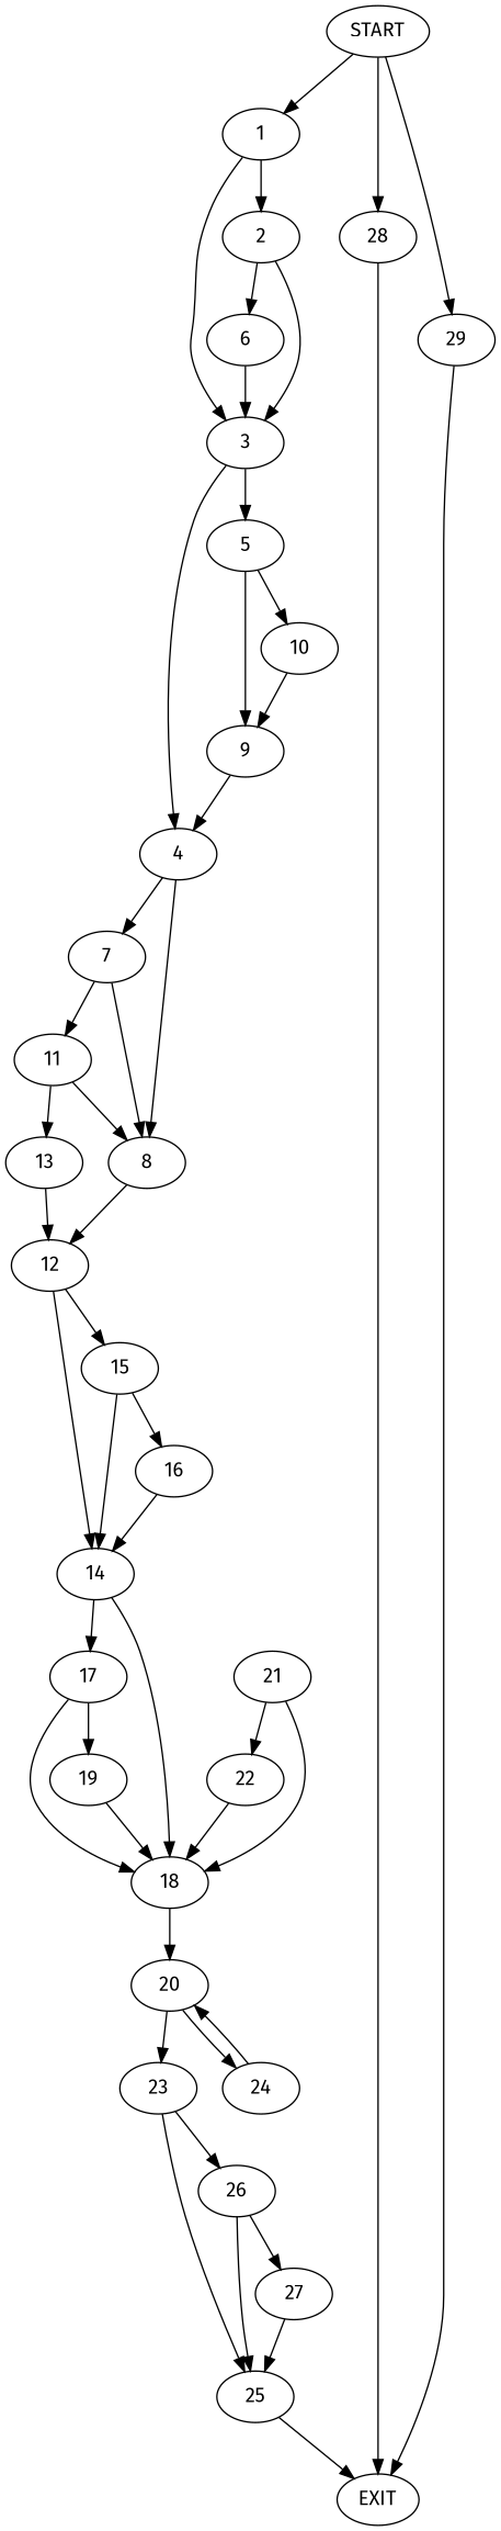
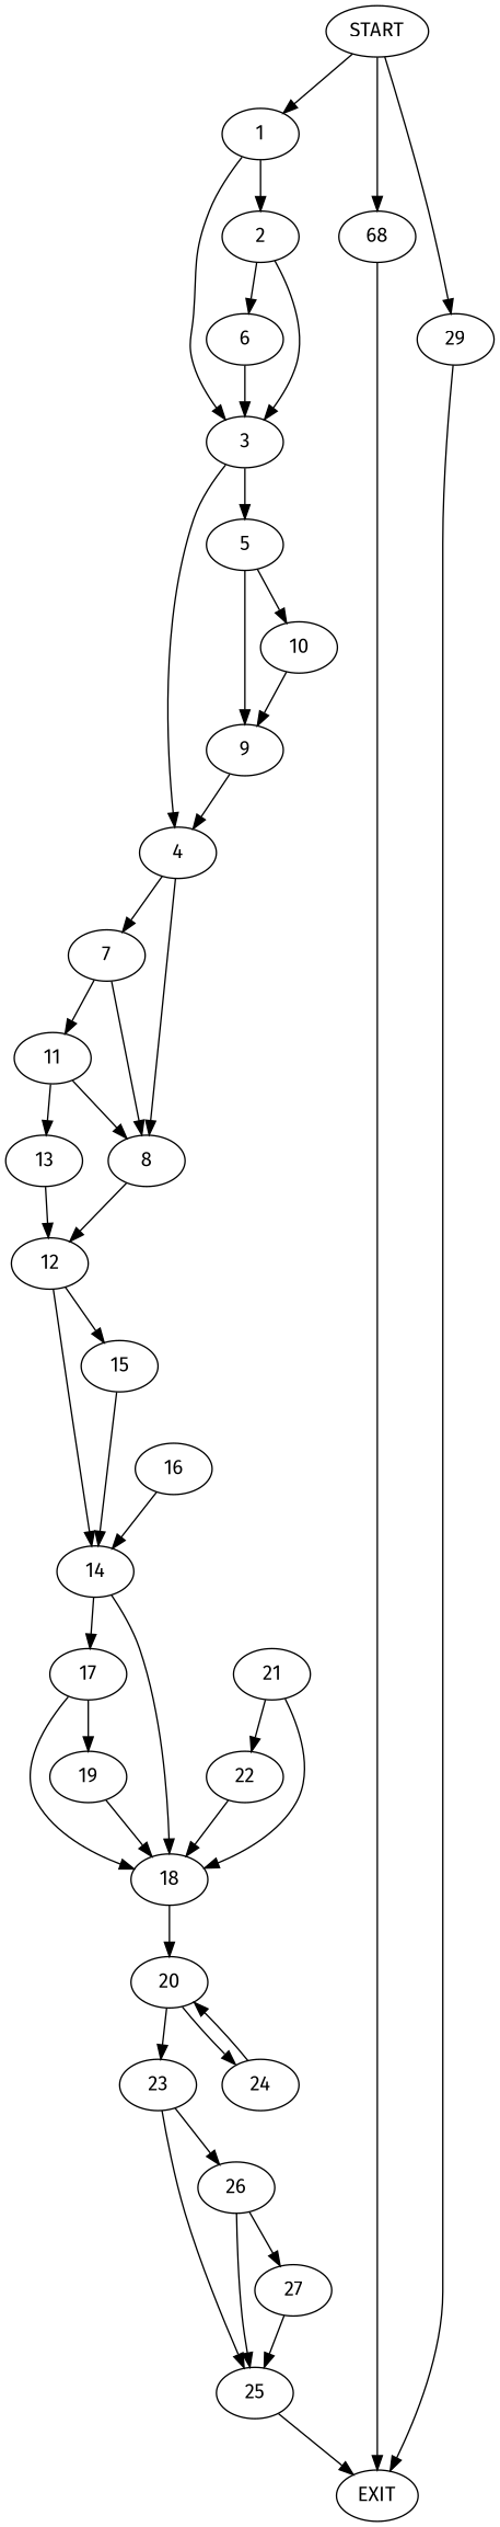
  digraph {
    fontname="Fira Sans"
    node [fontname="Fira Sans"]
    edge [fontname="Fira Sans"]
    n1 [label=START]
    1
-   28
+   28 [label=68]
    29
    2
    3
    n7 [label=EXIT]
    6
    4
    5
    7
    8
    9
    10
    11
    12
    13
    14
    15
    17
    18
    16
    19
    20
    23
    24
    21
    22
    25
    26
    27
    n1 -> 1
    n1 -> 28
    n1 -> 29
    1 -> 2
    1 -> 3
    28 -> n7
    29 -> n7
    2 -> 3
    2 -> 6
    3 -> 4
    3 -> 5
    6 -> 3
    4 -> 7
    4 -> 8
    5 -> 9
    5 -> 10
    7 -> 8
    7 -> 11
    8 -> 12
    9 -> 4
    10 -> 9
    11 -> 8
    11 -> 13
    12 -> 14
    12 -> 15
    13 -> 12
    14 -> 17
    14 -> 18
    15 -> 14
-   15 -> 16
    17 -> 18
    17 -> 19
    18 -> 20
    16 -> 14
    19 -> 18
    20 -> 23
    20 -> 24
    23 -> 25
    23 -> 26
    24 -> 20
    21 -> 18
    21 -> 22
    22 -> 18
    25 -> n7
    26 -> 25
    26 -> 27
    27 -> 25
  }
